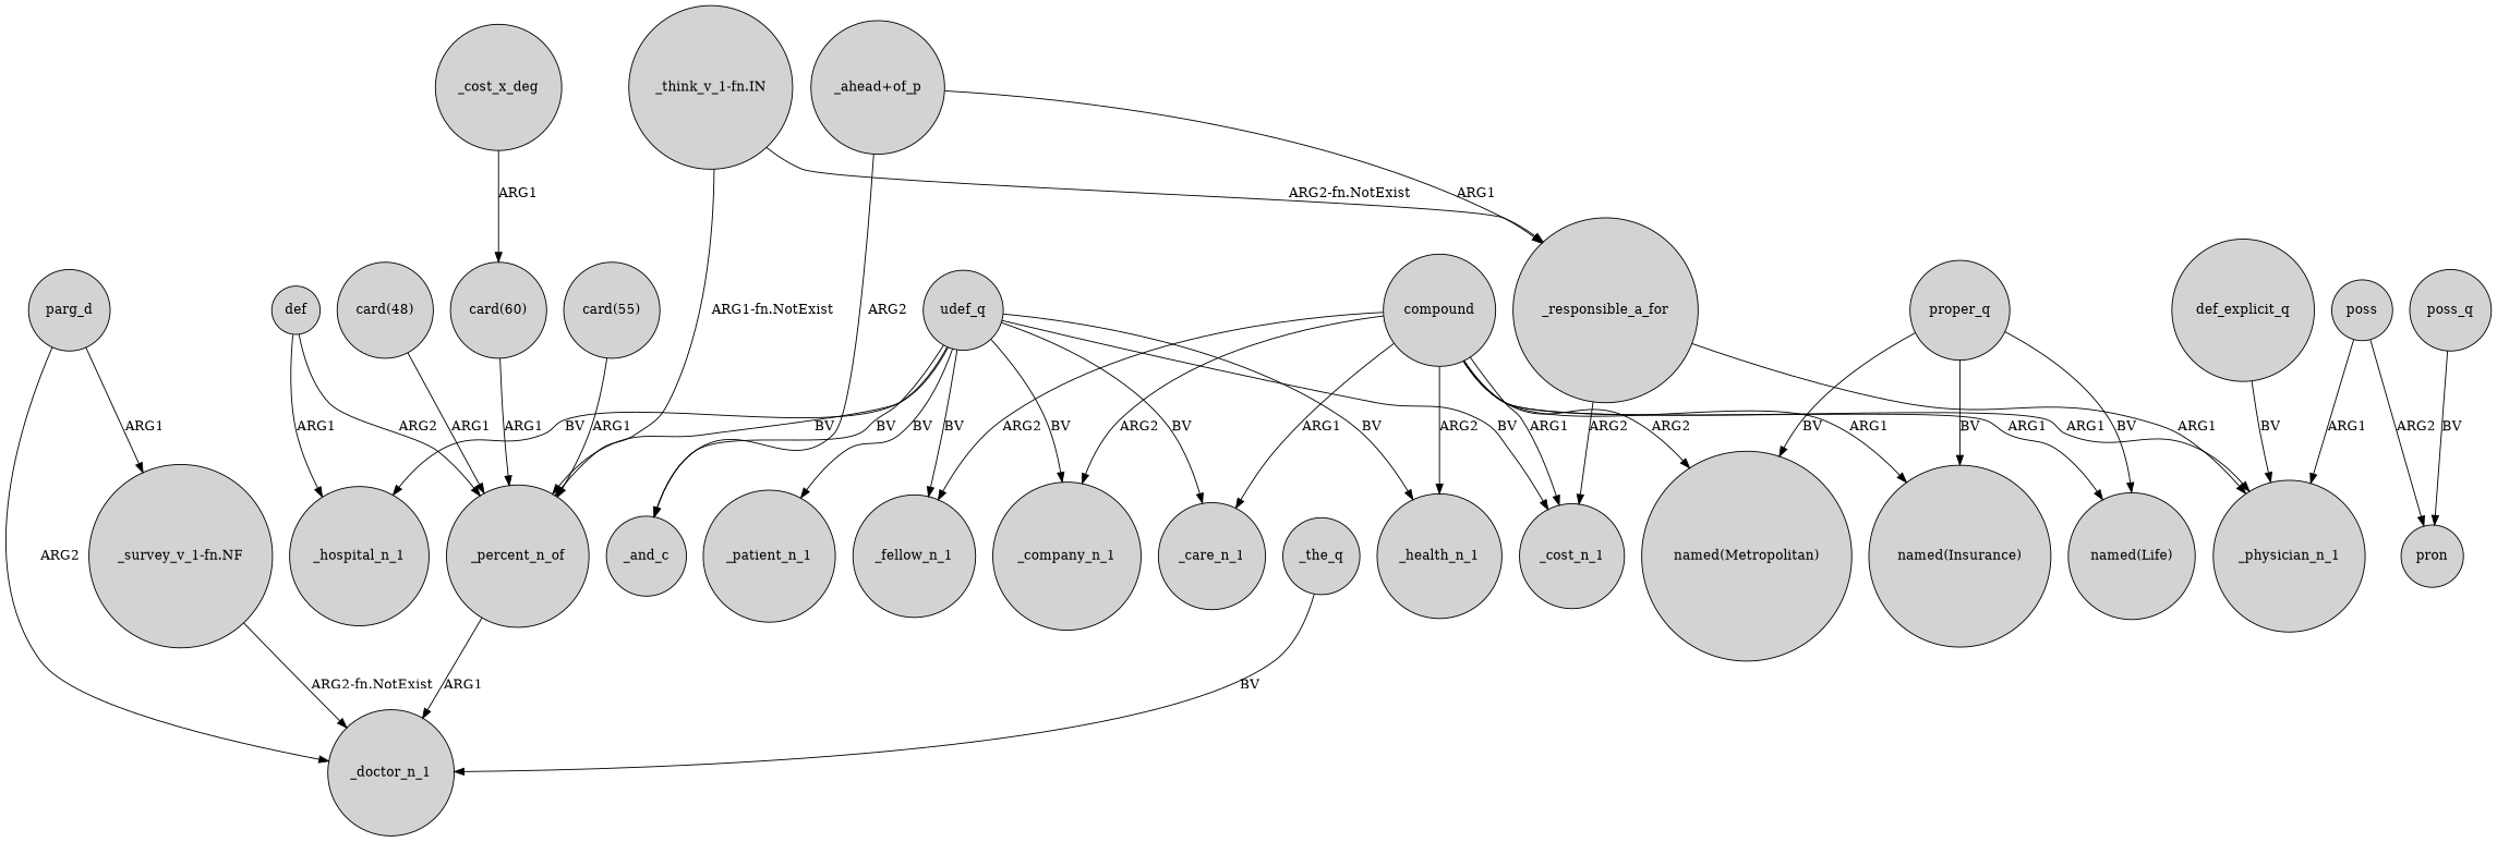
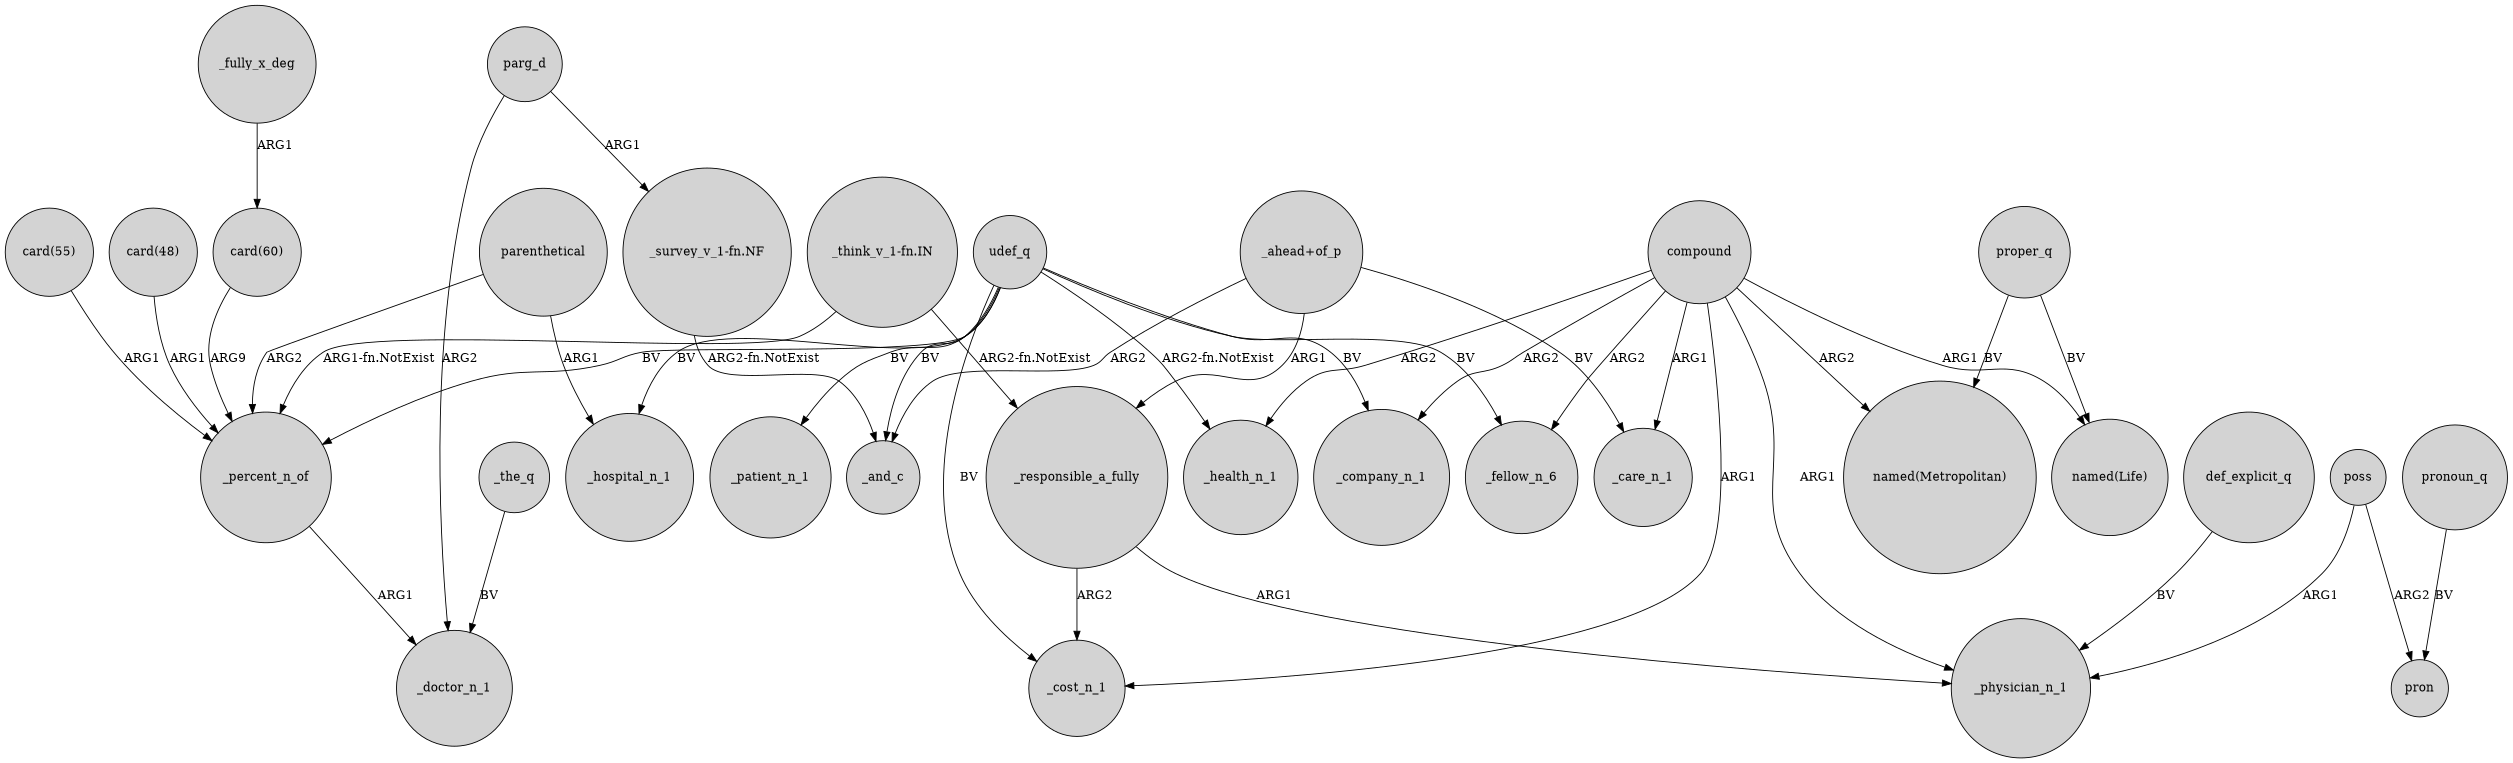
  digraph {
    node [shape=circle style=filled]
-   parenthetical [label=def]
+   parenthetical
    _hospital_n_1
    _percent_n_of
    _doctor_n_1
    proper_q
    "named(Metropolitan)"
-   "named(Insurance)"
    "named(Life)"
-   _responsible_a_for
+   _responsible_a_for [label=_responsible_a_fully]
    _cost_n_1
    _physician_n_1
    _the_q
    poss
    pron
    "card(55)"
    compound
-   _fellow_n_1
+   _fellow_n_1 [label=_fellow_n_6]
    _company_n_1
    _care_n_1
    _health_n_1
    udef_q
    _patient_n_1
    _and_c
    parg_d
    "_survey_v_1-fn.NF"
-   pronoun_q [label=poss_q]
+   pronoun_q
    "_think_v_1-fn.IN"
    "card(48)"
    def_explicit_q
    "_ahead+of_p"
    n31 [label="card(60)"]
-   _fully_x_deg [label=_cost_x_deg]
+   _fully_x_deg
    parenthetical -> _hospital_n_1 [label=ARG1]
    parenthetical -> _percent_n_of [label=ARG2]
    _percent_n_of -> _doctor_n_1 [label=ARG1]
    proper_q -> "named(Metropolitan)" [label=BV]
-   proper_q -> "named(Insurance)" [label=BV]
    proper_q -> "named(Life)" [label=BV]
    _responsible_a_for -> _cost_n_1 [label=ARG2]
    _responsible_a_for -> _physician_n_1 [label=ARG1]
    _the_q -> _doctor_n_1 [label=BV]
    poss -> _physician_n_1 [label=ARG1]
    poss -> pron [label=ARG2]
    "card(55)" -> _percent_n_of [label=ARG1]
    compound -> "named(Metropolitan)" [label=ARG2]
-   compound -> "named(Insurance)" [label=ARG1]
    compound -> "named(Life)" [label=ARG1]
    compound -> _cost_n_1 [label=ARG1]
    compound -> _physician_n_1 [label=ARG1]
    compound -> _fellow_n_1 [label=ARG2]
    compound -> _company_n_1 [label=ARG2]
    compound -> _care_n_1 [label=ARG1]
    compound -> _health_n_1 [label=ARG2]
    udef_q -> _hospital_n_1 [label=BV]
    udef_q -> _percent_n_of [label=BV]
    udef_q -> _cost_n_1 [label=BV]
    udef_q -> _fellow_n_1 [label=BV]
    udef_q -> _company_n_1 [label=BV]
-   udef_q -> _care_n_1 [label=BV]
-   udef_q -> _health_n_1 [label=BV]
+   "_ahead+of_p" -> _care_n_1 [label=BV]
+   udef_q -> _health_n_1 [label="ARG2-fn.NotExist"]
    udef_q -> _patient_n_1 [label=BV]
    udef_q -> _and_c [label=BV]
    parg_d -> _doctor_n_1 [label=ARG2]
    parg_d -> "_survey_v_1-fn.NF" [label=ARG1]
-   "_survey_v_1-fn.NF" -> _doctor_n_1 [label="ARG2-fn.NotExist"]
+   "_survey_v_1-fn.NF" -> _and_c [label="ARG2-fn.NotExist"]
    pronoun_q -> pron [label=BV]
    "_think_v_1-fn.IN" -> _percent_n_of [label="ARG1-fn.NotExist"]
    "_think_v_1-fn.IN" -> _responsible_a_for [label="ARG2-fn.NotExist"]
    "card(48)" -> _percent_n_of [label=ARG1]
    def_explicit_q -> _physician_n_1 [label=BV]
    "_ahead+of_p" -> _responsible_a_for [label=ARG1]
    "_ahead+of_p" -> _and_c [label=ARG2]
-   n31 -> _percent_n_of [label=ARG1]
+   n31 -> _percent_n_of [label=ARG9]
    _fully_x_deg -> n31 [label=ARG1]
  }
